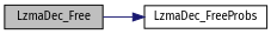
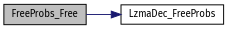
  digraph {
    rankdir=LR
    fontname="Fira Sans"
    node [color=black fontname="Fira Sans" fontsize=10 shape=record style=filled]
-   n1 [fillcolor=grey75 fontcolor=black height=0.2 label=LzmaDec_Free width=0.4]
+   n1 [fillcolor=grey75 fontcolor=black height=0.2 label=FreeProbs_Free width=0.4]
    n2 [fillcolor=white height=0.2 label=LzmaDec_FreeProbs width=0.4]
    n1 -> n2 [color=midnightblue fontname="Fira Sans" fontsize=10 labelfontname=Helvetica labelfontsize=10 style=solid]
  }
